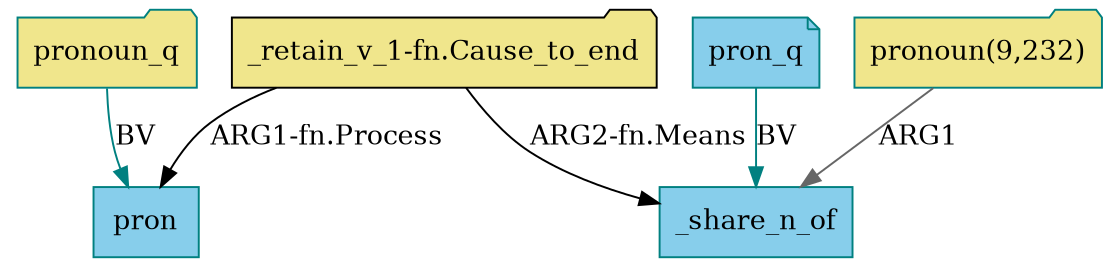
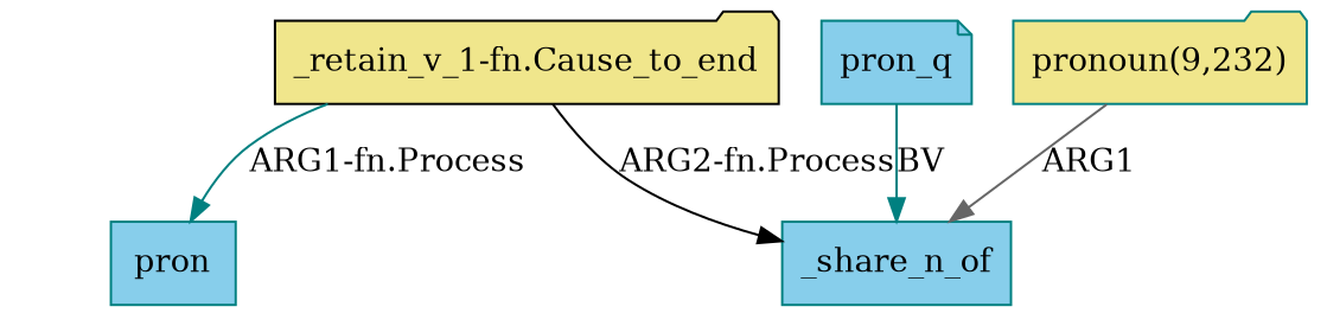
  digraph {
    node [color=teal fillcolor=khaki shape=folder style=filled]
    edge [color=black]
    "_retain_v_1-fn.Cause_to_end" [color=black]
    pron [fillcolor=skyblue shape=box]
    _share_n_of [fillcolor=skyblue shape=box]
    n4 [label="pronoun(9,232)"]
    n5 [fillcolor=skyblue label=pron_q shape=note]
-   pronoun_q
-   "_retain_v_1-fn.Cause_to_end" -> pron [label="ARG1-fn.Process"]
-   "_retain_v_1-fn.Cause_to_end" -> _share_n_of [label="ARG2-fn.Means"]
+   "_retain_v_1-fn.Cause_to_end" -> pron [color=teal label="ARG1-fn.Process"]
+   "_retain_v_1-fn.Cause_to_end" -> _share_n_of [label="ARG2-fn.Process"]
    n4 -> _share_n_of [color=gray40 label=ARG1]
    n5 -> _share_n_of [color=teal label=BV]
-   pronoun_q -> pron [color=teal label=BV]
  }
